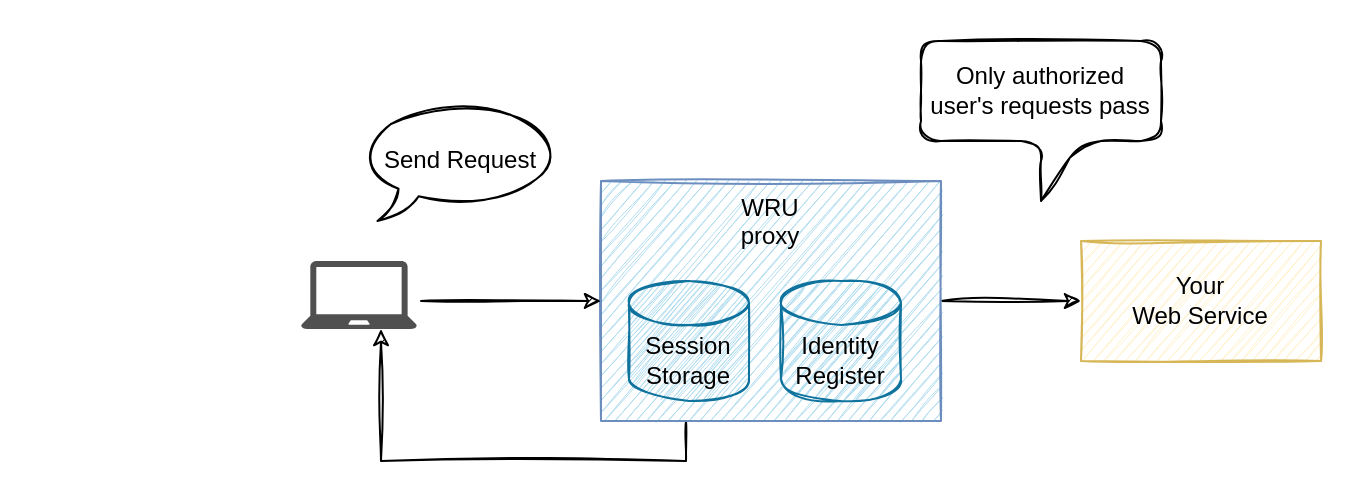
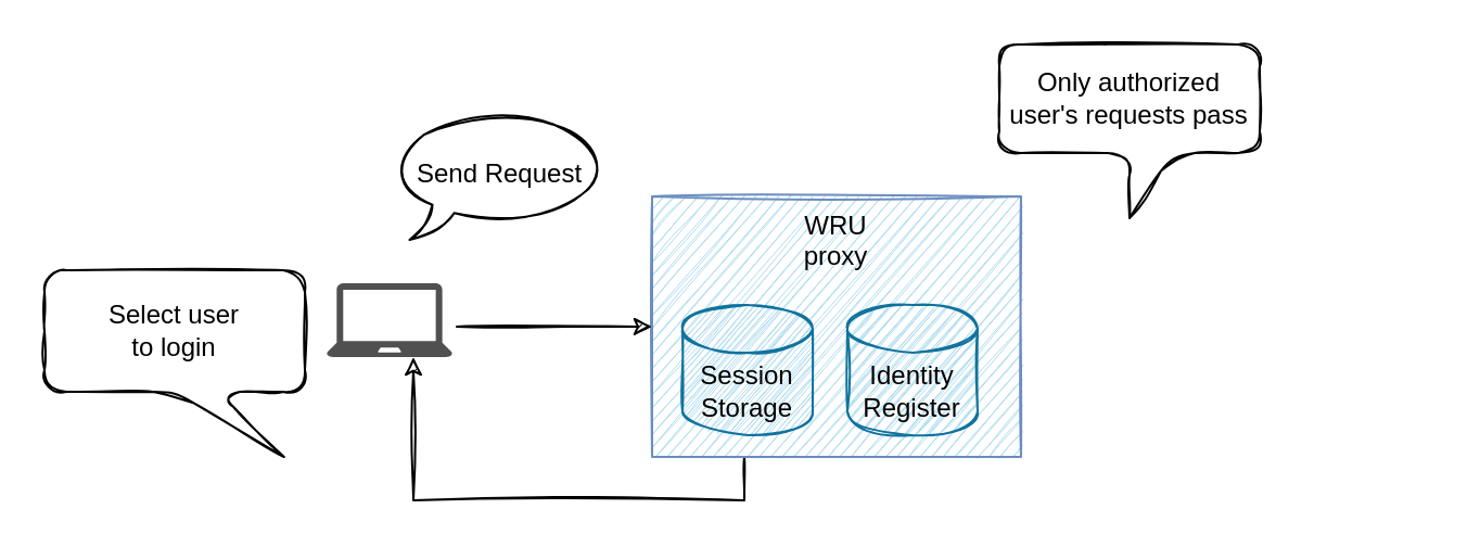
  <mxCell id="0" />
  <mxCell id="1" parent="0" />
- <mxCell id="2" style="edgeStyle=orthogonalEdgeStyle;rounded=0;orthogonalLoop=1;jettySize=auto;html=1;exitX=1;exitY=0.5;exitDx=0;exitDy=0;sketch=1;" parent="1" source="4" target="6" edge="1"><mxGeometry relative="1" as="geometry" /></mxCell>
  <mxCell id="3" style="edgeStyle=orthogonalEdgeStyle;rounded=0;sketch=1;orthogonalLoop=1;jettySize=auto;html=1;exitX=0.25;exitY=1;exitDx=0;exitDy=0;" parent="1" source="4" target="10" edge="1"><mxGeometry relative="1" as="geometry"><mxPoint x="190" y="210" as="targetPoint" /><Array as="points"><mxPoint x="343" y="230" /><mxPoint x="190" y="230" /></Array></mxGeometry></mxCell>
  <mxCell id="4" value="WRU&lt;br&gt;proxy" style="rounded=0;whiteSpace=wrap;html=1;fillColor=#b1ddf0;strokeColor=#6c8ebf;verticalAlign=top;sketch=1;" parent="1" vertex="1"><mxGeometry x="300" y="90" width="170" height="120" as="geometry" /></mxCell>
  <mxCell id="5" value="" style="endArrow=classic;html=1;entryX=0;entryY=0.5;entryDx=0;entryDy=0;sketch=1;" parent="1" target="4" edge="1"><mxGeometry width="50" height="50" relative="1" as="geometry"><mxPoint x="210" y="150" as="sourcePoint" /><mxPoint x="400" y="90" as="targetPoint" /></mxGeometry></mxCell>
- <mxCell id="6" value="Your&lt;br&gt;Web Service" style="rounded=0;whiteSpace=wrap;html=1;fillColor=#fff2cc;strokeColor=#d6b656;sketch=1;" parent="1" vertex="1"><mxGeometry x="540" y="120" width="120" height="60" as="geometry" /></mxCell>
  <mxCell id="7" value="Session&lt;br&gt;Storage" style="shape=cylinder3;whiteSpace=wrap;html=1;boundedLbl=1;backgroundOutline=1;size=11;fillColor=#b1ddf0;strokeColor=#10739e;sketch=1;" parent="1" vertex="1"><mxGeometry x="314" y="140" width="60" height="60" as="geometry" /></mxCell>
  <mxCell id="8" value="Identity&lt;br&gt;Register" style="shape=cylinder3;whiteSpace=wrap;html=1;boundedLbl=1;backgroundOutline=1;size=11;fillColor=#b1ddf0;strokeColor=#10739e;sketch=1;" parent="1" vertex="1"><mxGeometry x="390" y="140" width="60" height="60" as="geometry" /></mxCell>
  <mxCell id="9" value="Send Request" style="whiteSpace=wrap;html=1;shape=mxgraph.basic.oval_callout;sketch=1;" parent="1" vertex="1"><mxGeometry x="180" y="50" width="100" height="60" as="geometry" /></mxCell>
  <mxCell id="10" value="" style="pointerEvents=1;shadow=0;dashed=0;html=1;strokeColor=none;fillColor=#505050;labelPosition=center;verticalLabelPosition=bottom;verticalAlign=top;outlineConnect=0;align=center;shape=mxgraph.office.devices.laptop;sketch=0;" parent="1" vertex="1"><mxGeometry x="150" y="130" width="58" height="34" as="geometry" /></mxCell>
  <mxCell id="11" value="Only authorized user's requests pass" style="shape=callout;whiteSpace=wrap;html=1;perimeter=calloutPerimeter;sketch=1;rounded=1;" parent="1" vertex="1"><mxGeometry x="460" y="20" width="120" height="80" as="geometry" /></mxCell>
+ <mxCell id="12" value="Select user&lt;br&gt;to login" style="shape=callout;whiteSpace=wrap;html=1;perimeter=calloutPerimeter;sketch=1;rounded=1;position2=0.92;" parent="1" vertex="1"><mxGeometry x="20" y="124" width="120" height="86" as="geometry" /></mxCell>
